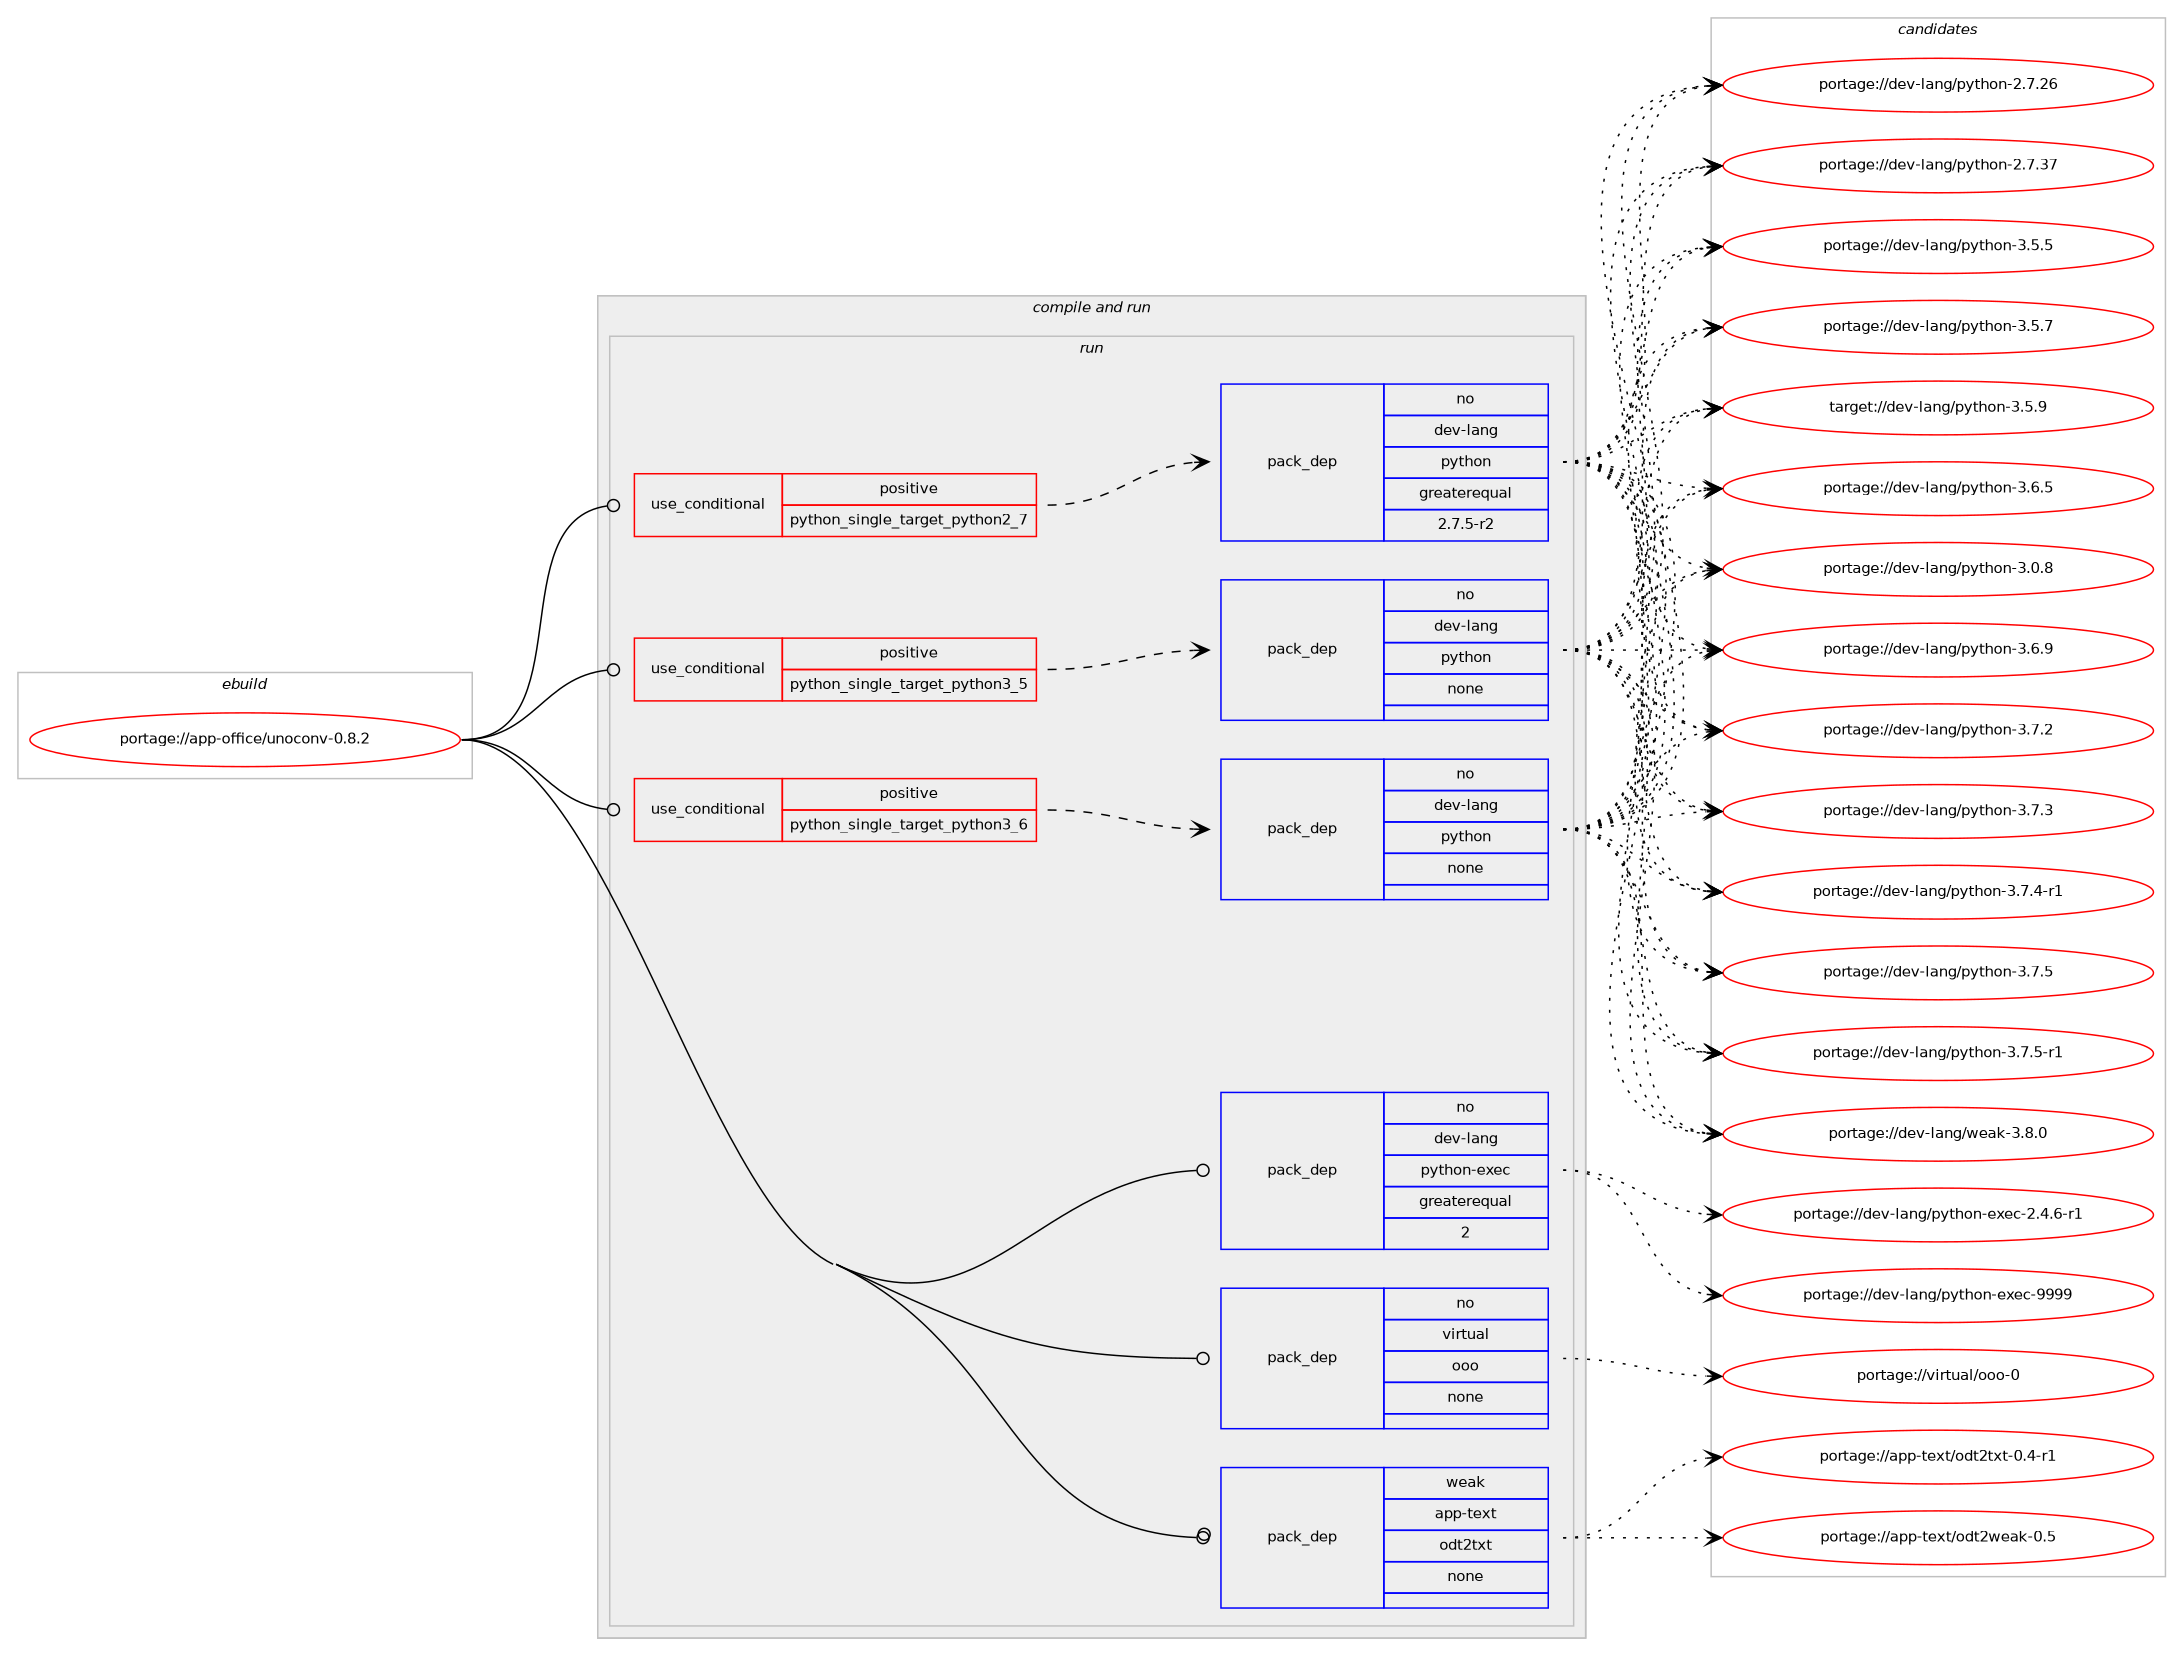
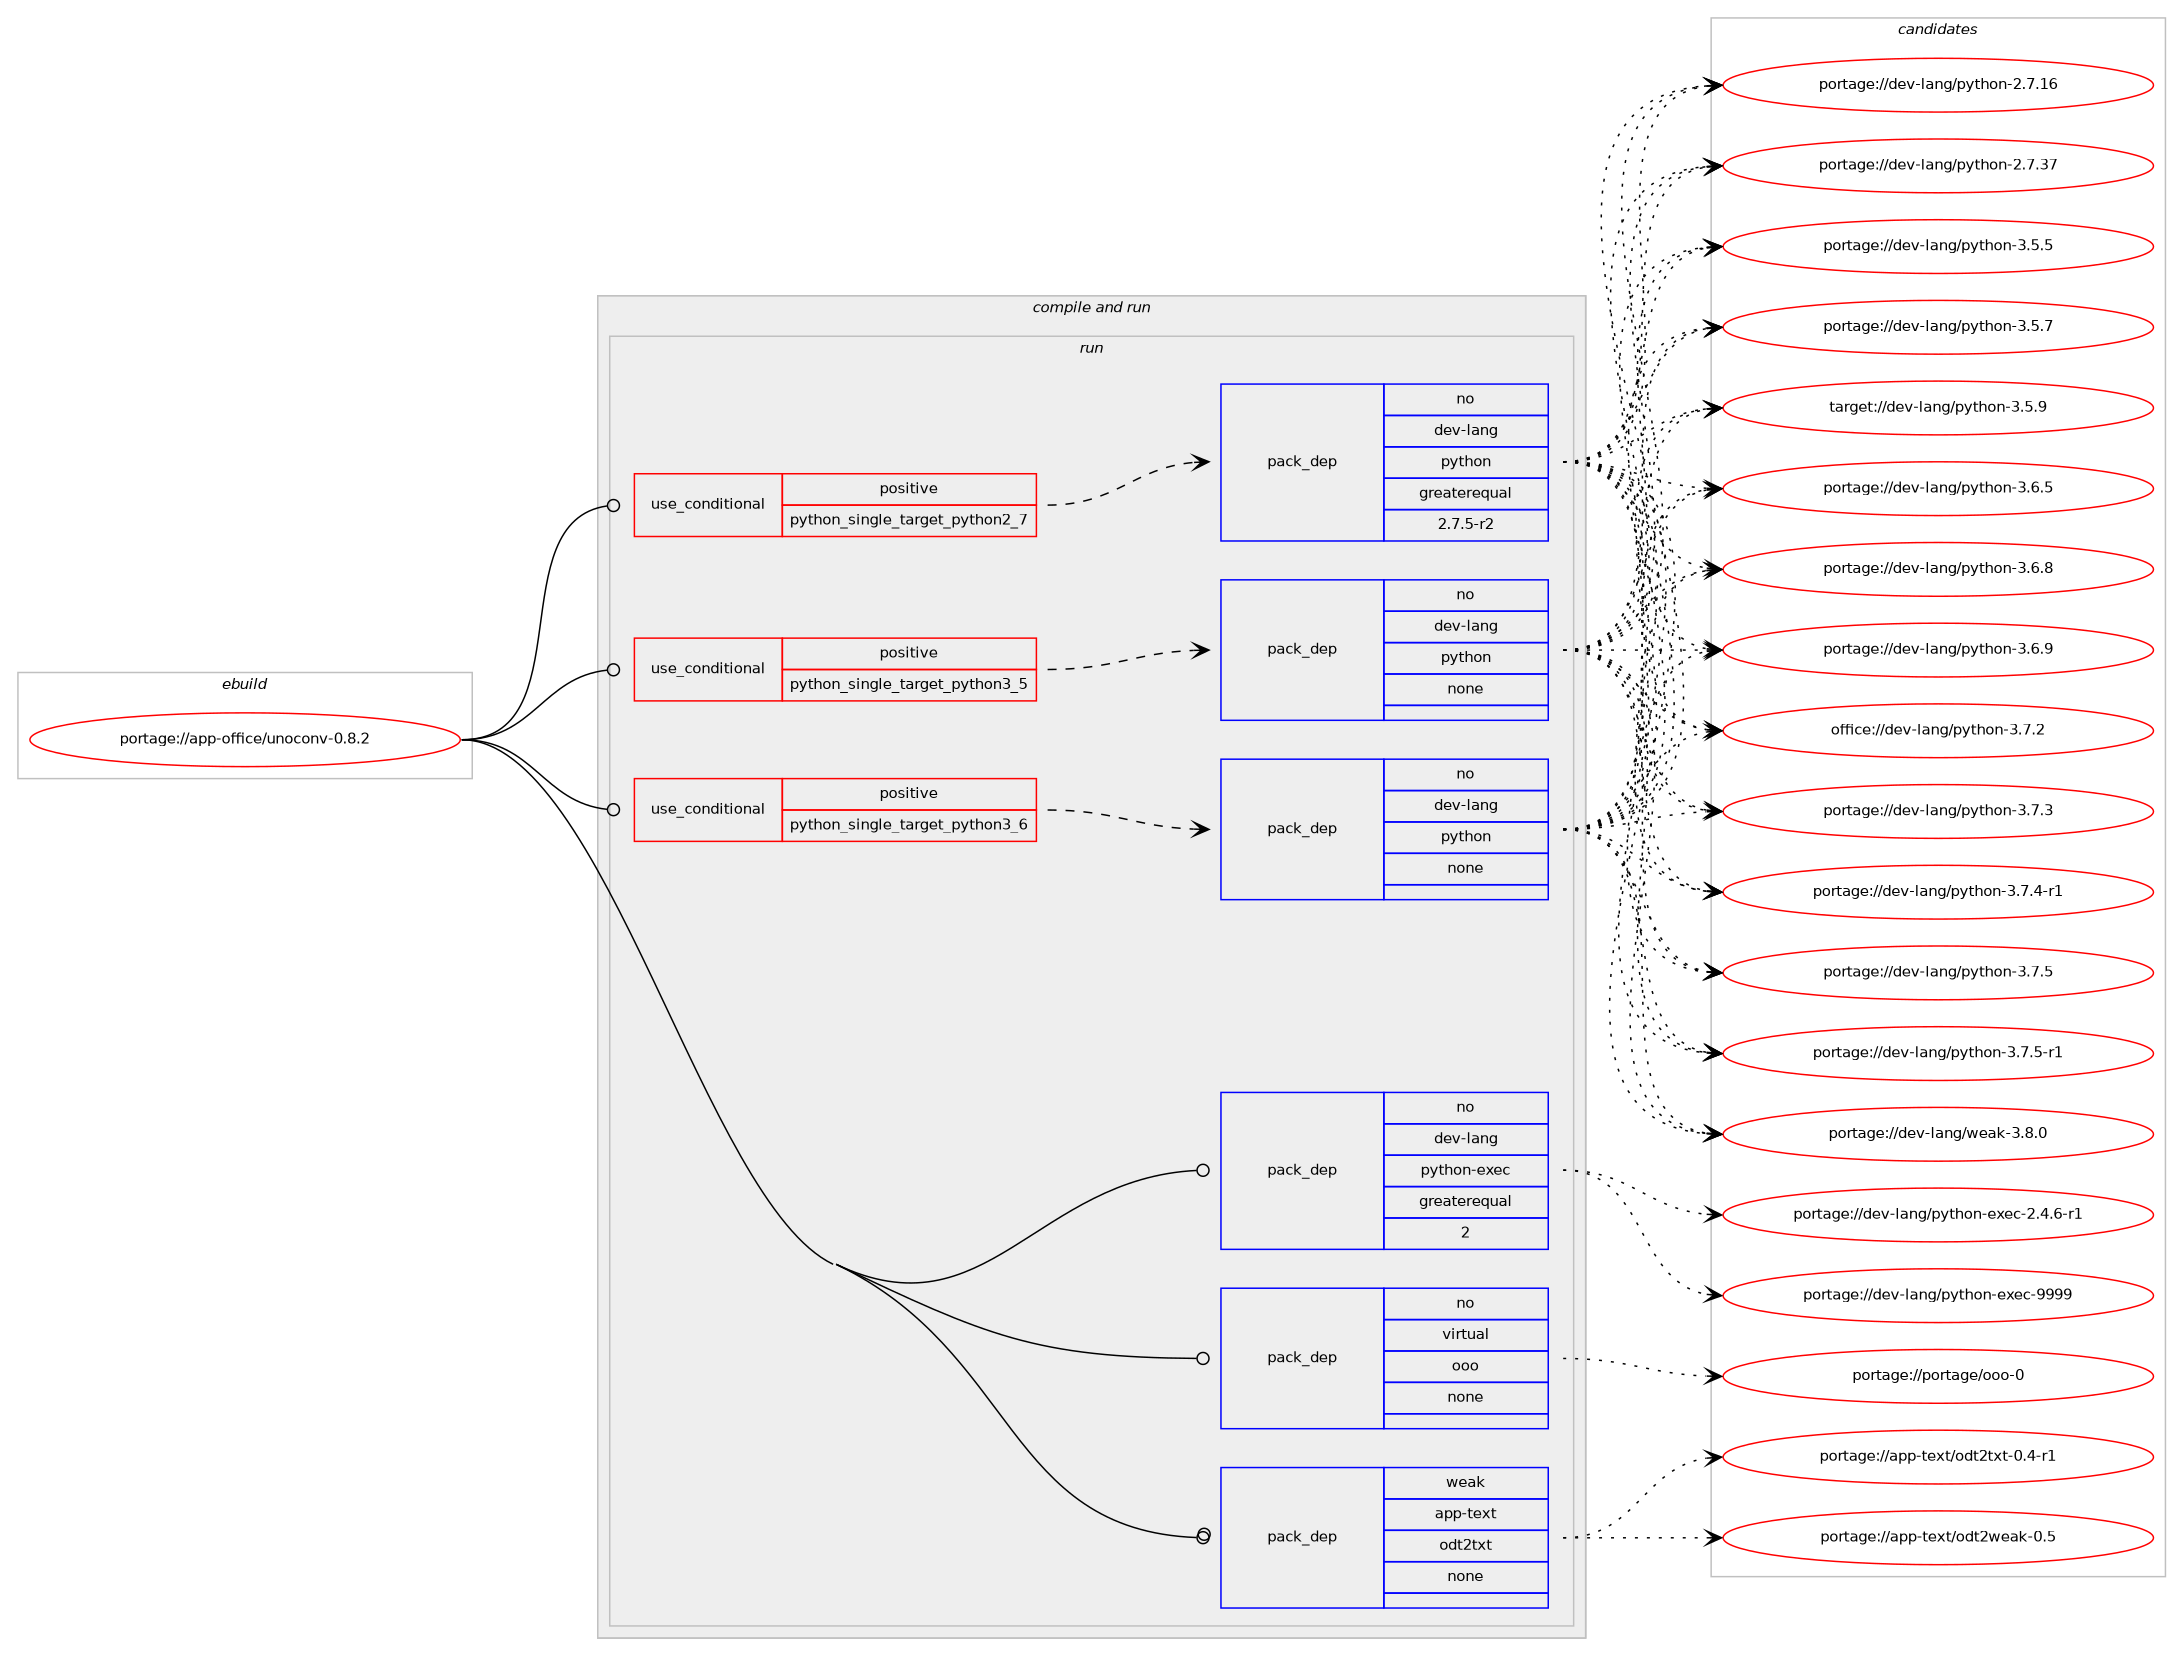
  digraph {
    compound=true
    concentrate=true
    fontname=Helvetica
    fontsize=10
    newrank=true
    rankdir=LR
    ranksep=1.5
    node [color=red fontname=Helvetica fontsize=10]
    edge [arrowhead=vee headport=w style=dotted tailport=e weight=100]
    n1 [label="portage://app-office/unoconv-0.8.2" width=4]
    n2 [color=blue label=<<TABLE BORDER="0" CELLBORDER="1" CELLSPACING="0" CELLPADDING="4" WIDTH="220"><TR><TD ROWSPAN="6" CELLPADDING="30">pack_dep</TD></TR><TR><TD WIDTH="110">no</TD></TR><TR><TD>dev-lang</TD></TR><TR><TD>python</TD></TR><TR><TD>greaterequal</TD></TR><TR><TD>2.7.5-r2</TD></TR></TABLE>> shape=none]
    n3 [label=<<TABLE BORDER="0" CELLBORDER="1" CELLSPACING="0" CELLPADDING="4"><TR><TD ROWSPAN="3" CELLPADDING="10">use_conditional</TD></TR><TR><TD>positive</TD></TR><TR><TD>python_single_target_python2_7</TD></TR></TABLE>> shape=none]
    n4 [color=blue label=<<TABLE BORDER="0" CELLBORDER="1" CELLSPACING="0" CELLPADDING="4" WIDTH="220"><TR><TD ROWSPAN="6" CELLPADDING="30">pack_dep</TD></TR><TR><TD WIDTH="110">no</TD></TR><TR><TD>dev-lang</TD></TR><TR><TD>python</TD></TR><TR><TD>none</TD></TR><TR><TD></TD></TR></TABLE>> shape=none]
    n5 [label=<<TABLE BORDER="0" CELLBORDER="1" CELLSPACING="0" CELLPADDING="4"><TR><TD ROWSPAN="3" CELLPADDING="10">use_conditional</TD></TR><TR><TD>positive</TD></TR><TR><TD>python_single_target_python3_5</TD></TR></TABLE>> shape=none]
    n6 [color=blue label=<<TABLE BORDER="0" CELLBORDER="1" CELLSPACING="0" CELLPADDING="4" WIDTH="220"><TR><TD ROWSPAN="6" CELLPADDING="30">pack_dep</TD></TR><TR><TD WIDTH="110">no</TD></TR><TR><TD>dev-lang</TD></TR><TR><TD>python</TD></TR><TR><TD>none</TD></TR><TR><TD></TD></TR></TABLE>> shape=none]
    n7 [label=<<TABLE BORDER="0" CELLBORDER="1" CELLSPACING="0" CELLPADDING="4"><TR><TD ROWSPAN="3" CELLPADDING="10">use_conditional</TD></TR><TR><TD>positive</TD></TR><TR><TD>python_single_target_python3_6</TD></TR></TABLE>> shape=none]
    n8 [color=blue label=<<TABLE BORDER="0" CELLBORDER="1" CELLSPACING="0" CELLPADDING="4" WIDTH="220"><TR><TD ROWSPAN="6" CELLPADDING="30">pack_dep</TD></TR><TR><TD WIDTH="110">no</TD></TR><TR><TD>dev-lang</TD></TR><TR><TD>python-exec</TD></TR><TR><TD>greaterequal</TD></TR><TR><TD>2</TD></TR></TABLE>> shape=none]
    n9 [color=blue label=<<TABLE BORDER="0" CELLBORDER="1" CELLSPACING="0" CELLPADDING="4" WIDTH="220"><TR><TD ROWSPAN="6" CELLPADDING="30">pack_dep</TD></TR><TR><TD WIDTH="110">no</TD></TR><TR><TD>virtual</TD></TR><TR><TD>ooo</TD></TR><TR><TD>none</TD></TR><TR><TD></TD></TR></TABLE>> shape=none]
    n10 [color=blue label=<<TABLE BORDER="0" CELLBORDER="1" CELLSPACING="0" CELLPADDING="4" WIDTH="220"><TR><TD ROWSPAN="6" CELLPADDING="30">pack_dep</TD></TR><TR><TD WIDTH="110">weak</TD></TR><TR><TD>app-text</TD></TR><TR><TD>odt2txt</TD></TR><TR><TD>none</TD></TR><TR><TD></TD></TR></TABLE>> shape=none]
-   n11 [label="portage://dev-lang/python-2.7.26" width=4]
+   n11 [label="portage://dev-lang/python-2.7.16" width=4]
    n12 [label="portage://dev-lang/python-2.7.37" width=4]
    n13 [label="portage://dev-lang/python-3.5.5" width=4]
    n14 [label="portage://dev-lang/python-3.5.7" width=4]
    n15 [label="target://dev-lang/python-3.5.9" width=4]
    n16 [label="portage://dev-lang/python-3.6.5" width=4]
-   n17 [label="portage://dev-lang/python-3.0.8" width=4]
+   n17 [label="portage://dev-lang/python-3.6.8" width=4]
    n18 [label="portage://dev-lang/python-3.6.9" width=4]
-   n19 [label="portage://dev-lang/python-3.7.2" width=4]
+   n19 [label="office://dev-lang/python-3.7.2" width=4]
    n20 [label="portage://dev-lang/python-3.7.3" width=4]
    n21 [label="portage://dev-lang/python-3.7.4-r1" width=4]
    n22 [label="portage://dev-lang/python-3.7.5" width=4]
    n23 [label="portage://dev-lang/python-3.7.5-r1" width=4]
    n24 [label="portage://dev-lang/weak-3.8.0" width=4]
    n25 [label="portage://dev-lang/python-exec-2.4.6-r1" width=4]
    n26 [label="portage://dev-lang/python-exec-9999" width=4]
-   n27 [label="portage://virtual/ooo-0" width=4]
+   n27 [label="portage://portage/ooo-0" width=4]
    n28 [label="portage://app-text/odt2txt-0.4-r1" width=4]
    n29 [label="portage://app-text/odt2weak-0.5" width=4]
    subgraph cluster_1 {
      color=gray
      label=<<i>ebuild</i>>
      rank=same
      n1
    }
    subgraph cluster_2 {
      color=gray
      label=<<i>dependencies</i>>
      subgraph cluster_3 {
        color=gray
        fillcolor="#eeeeee"
        label=<<i>compile</i>>
        style=filled
      }
      subgraph cluster_4 {
        color=gray
        fillcolor="#eeeeee"
        label=<<i>compile and run</i>>
        style=filled
      }
      subgraph cluster_5 {
        color=gray
        fillcolor="#eeeeee"
        label=<<i>run</i>>
        style=filled
        subgraph sub_6 {
          color=gray
          fillcolor="#eeeeee"
          label=<<i>run</i>>
          style=filled
          n3
          subgraph sub_7 {
            color=gray
            fillcolor="#eeeeee"
            label=<<i>run</i>>
            style=filled
            n2
          }
        }
        subgraph sub_8 {
          color=gray
          fillcolor="#eeeeee"
          label=<<i>run</i>>
          style=filled
          n5
          subgraph sub_9 {
            color=gray
            fillcolor="#eeeeee"
            label=<<i>run</i>>
            style=filled
            n4
          }
        }
        subgraph sub_10 {
          color=gray
          fillcolor="#eeeeee"
          label=<<i>run</i>>
          style=filled
          n7
          subgraph sub_11 {
            color=gray
            fillcolor="#eeeeee"
            label=<<i>run</i>>
            style=filled
            n6
          }
        }
        subgraph sub_12 {
          color=gray
          fillcolor="#eeeeee"
          label=<<i>run</i>>
          style=filled
          n8
        }
        subgraph sub_13 {
          color=gray
          fillcolor="#eeeeee"
          label=<<i>run</i>>
          style=filled
          n9
        }
        subgraph sub_14 {
          color=gray
          fillcolor="#eeeeee"
          label=<<i>run</i>>
          style=filled
          n10
        }
      }
    }
    subgraph cluster_15 {
      color=gray
      label=<<i>candidates</i>>
      rank=same
      subgraph sub_16 {
        color=black
        label=<<i>candidates</i>>
        nodesep=1
        rank=same
        n11
        n12
        n13
        n14
        n15
        n16
        n17
        n18
        n19
        n20
        n21
        n22
        n23
        n24
      }
      subgraph sub_17 {
        color=black
        label=<<i>candidates</i>>
        nodesep=1
        rank=same
        n11
        n12
        n13
        n14
        n15
        n16
        n17
        n18
        n19
        n20
        n21
        n22
        n23
        n24
      }
      subgraph sub_18 {
        color=black
        label=<<i>candidates</i>>
        nodesep=1
        rank=same
        n11
        n12
        n13
        n14
        n15
        n16
        n17
        n18
        n19
        n20
        n21
        n22
        n23
        n24
      }
      subgraph sub_19 {
        color=black
        label=<<i>candidates</i>>
        nodesep=1
        rank=same
        n25
        n26
      }
      subgraph sub_20 {
        color=black
        label=<<i>candidates</i>>
        nodesep=1
        rank=same
        n27
      }
      subgraph sub_21 {
        color=black
        label=<<i>candidates</i>>
        nodesep=1
        rank=same
        n28
        n29
      }
    }
    n1 -> n3 [arrowhead=odot style=solid weight=20]
    n1 -> n5 [arrowhead=odot style=solid weight=20]
    n1 -> n7 [arrowhead=odot style=solid weight=20]
    n1 -> n8 [arrowhead=odot style=solid weight=20]
    n1 -> n9 [arrowhead=odot style=solid weight=20]
    n1 -> n10 [arrowhead=odot style=solid weight=20]
    n2 -> n11
    n2 -> n12
    n2 -> n13
    n2 -> n14
    n2 -> n15
    n2 -> n16
    n2 -> n17
    n2 -> n18
    n2 -> n19
    n2 -> n20
    n2 -> n21
    n2 -> n22
    n2 -> n23
    n2 -> n24
    n3 -> n2 [style=dashed weight=20]
    n4 -> n11
    n4 -> n12
    n4 -> n13
    n4 -> n14
    n4 -> n15
    n4 -> n16
    n4 -> n17
    n4 -> n18
    n4 -> n19
    n4 -> n20
    n4 -> n21
    n4 -> n22
    n4 -> n23
    n4 -> n24
    n5 -> n4 [style=dashed weight=20]
    n6 -> n11
    n6 -> n12
    n6 -> n13
    n6 -> n14
    n6 -> n15
    n6 -> n16
    n6 -> n17
    n6 -> n18
    n6 -> n19
    n6 -> n20
    n6 -> n21
    n6 -> n22
    n6 -> n23
    n6 -> n24
    n7 -> n6 [style=dashed weight=20]
    n8 -> n25
    n8 -> n26
    n9 -> n27
    n10 -> n28
    n10 -> n29
  }
